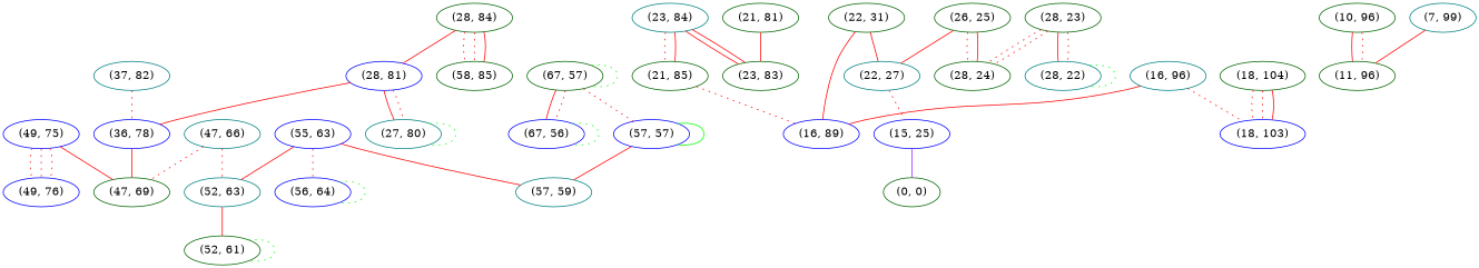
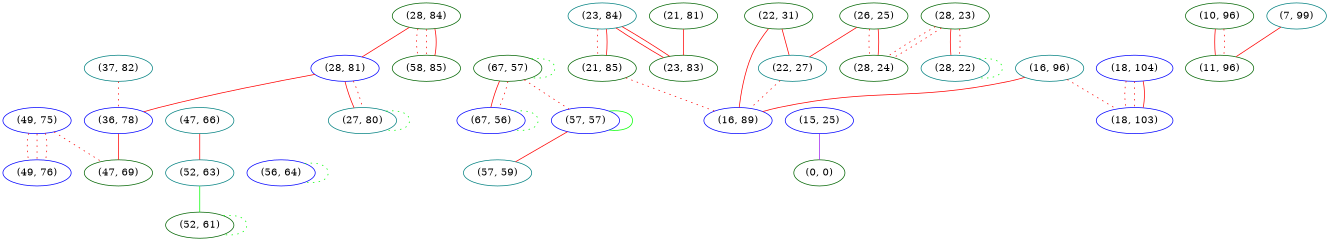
  graph {
    node [color=darkgreen]
    edge [color=red style=dotted weight=1]
-   "(55, 63)" [color=blue]
    "(52, 63)" [color=teal]
    "(57, 59)" [color=teal]
    "(56, 64)" [color=blue]
    "(52, 61)"
    "(49, 75)" [color=blue]
    "(49, 76)" [color=blue]
    "(47, 69)"
    "(37, 82)" [color=teal]
    "(36, 78)" [color=blue]
    "(57, 57)" [color=blue]
    "(23, 84)" [color=teal]
    "(21, 85)"
    "(23, 83)"
    "(16, 89)" [color=blue]
    n16 [label="(58, 85)"]
    "(28, 84)"
    "(28, 81)" [color=blue]
    "(27, 80)" [color=teal]
    "(10, 96)"
    "(11, 96)"
    "(22, 27)" [color=teal]
    "(22, 31)"
    "(15, 25)" [color=blue]
    "(47, 66)" [color=teal]
    "(26, 25)"
    "(28, 24)"
    "(7, 99)" [color=teal]
    "(67, 57)"
    "(67, 56)" [color=blue]
    "(0, 0)"
    "(28, 23)"
    "(28, 22)" [color=teal]
    "(16, 96)" [color=teal]
    "(18, 103)" [color=blue]
    "(21, 81)"
-   "(18, 104)"
-   "(55, 63)" -- "(52, 63)" [style=solid]
-   "(55, 63)" -- "(57, 59)" [style=solid]
-   "(55, 63)" -- "(56, 64)"
-   "(52, 63)" -- "(52, 61)" [style=solid]
+   "(18, 104)" [color=blue]
+   "(52, 63)" -- "(52, 61)" [color=green style=solid]
    "(56, 64)" -- "(56, 64)" [color=green weight=2]
    "(52, 61)" -- "(52, 61)" [color=green weight=2]
    "(49, 75)" -- "(49, 76)"
    "(49, 75)" -- "(49, 76)"
    "(49, 75)" -- "(49, 76)"
-   "(49, 75)" -- "(47, 69)" [style=solid]
+   "(49, 75)" -- "(47, 69)"
    "(37, 82)" -- "(36, 78)"
    "(36, 78)" -- "(47, 69)" [style=solid]
    "(57, 57)" -- "(57, 59)" [style=solid]
    "(57, 57)" -- "(57, 57)" [color=green style=solid weight=2]
    "(23, 84)" -- "(21, 85)"
    "(23, 84)" -- "(21, 85)" [style=solid]
    "(23, 84)" -- "(23, 83)" [style=solid]
    "(23, 84)" -- "(23, 83)" [style=solid]
    "(21, 85)" -- "(16, 89)"
    "(28, 84)" -- n16
    "(28, 84)" -- n16
    "(28, 84)" -- n16 [style=solid]
    "(28, 84)" -- "(28, 81)" [style=solid]
    "(28, 81)" -- "(36, 78)" [style=solid]
    "(28, 81)" -- "(27, 80)" [style=solid]
    "(28, 81)" -- "(27, 80)"
    "(27, 80)" -- "(27, 80)" [color=green weight=2]
    "(10, 96)" -- "(11, 96)" [style=solid]
    "(10, 96)" -- "(11, 96)"
-   "(22, 27)" -- "(15, 25)"
+   "(22, 27)" -- "(16, 89)"
    "(22, 31)" -- "(16, 89)" [style=solid]
    "(22, 31)" -- "(22, 27)" [style=solid]
    "(15, 25)" -- "(0, 0)" [color=purple style=solid weight=4]
-   "(47, 66)" -- "(52, 63)"
-   "(47, 66)" -- "(47, 69)"
+   "(47, 66)" -- "(52, 63)" [style=solid]
    "(26, 25)" -- "(22, 27)" [style=solid]
    "(26, 25)" -- "(28, 24)"
    "(26, 25)" -- "(28, 24)" [style=solid]
    "(7, 99)" -- "(11, 96)" [style=solid]
    "(67, 57)" -- "(57, 57)"
    "(67, 57)" -- "(67, 57)" [color=green weight=2]
    "(67, 57)" -- "(67, 56)" [style=solid]
    "(67, 57)" -- "(67, 56)"
    "(67, 56)" -- "(67, 56)" [color=green weight=2]
    "(28, 23)" -- "(28, 24)"
    "(28, 23)" -- "(28, 24)"
    "(28, 23)" -- "(28, 22)" [style=solid]
    "(28, 23)" -- "(28, 22)"
    "(28, 22)" -- "(28, 22)" [color=green weight=2]
    "(16, 96)" -- "(16, 89)" [style=solid]
    "(16, 96)" -- "(18, 103)"
    "(21, 81)" -- "(23, 83)" [style=solid]
    "(18, 104)" -- "(18, 103)"
    "(18, 104)" -- "(18, 103)"
    "(18, 104)" -- "(18, 103)" [style=solid]
  }
